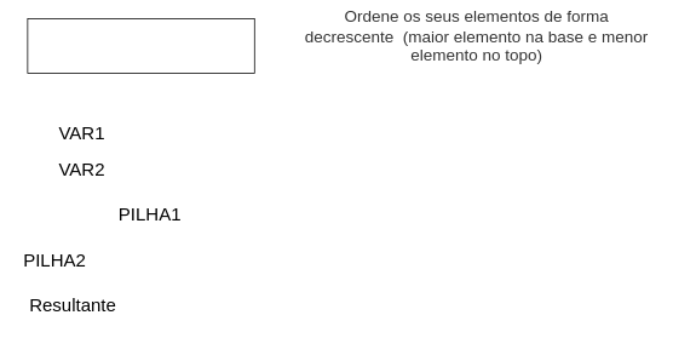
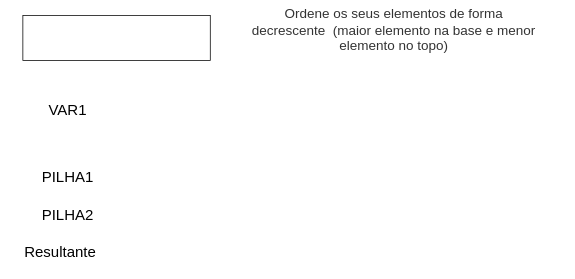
  <mxCell id="0" />
  <mxCell id="1" parent="0" />
  <mxCell id="2" value="VAR1" style="text;html=1;align=center;verticalAlign=middle;whiteSpace=wrap;rounded=0;fontSize=20;" vertex="1" parent="1"><mxGeometry x="60" y="130" width="60" height="30" as="geometry" /></mxCell>
- <mxCell id="3" value="VAR2" style="text;html=1;align=center;verticalAlign=middle;whiteSpace=wrap;rounded=0;fontSize=20;" vertex="1" parent="1"><mxGeometry x="60" y="170" width="60" height="30" as="geometry" /></mxCell>
- <mxCell id="4" value="PILHA1" style="text;html=1;align=center;verticalAlign=middle;whiteSpace=wrap;rounded=0;fontSize=20;" vertex="1" parent="1"><mxGeometry x="135" y="220" width="60" height="30" as="geometry" /></mxCell>
- <mxCell id="5" value="PILHA2" style="text;html=1;align=center;verticalAlign=middle;whiteSpace=wrap;rounded=0;fontSize=20;" vertex="1" parent="1"><mxGeometry x="30" y="270" width="60" height="30" as="geometry" /></mxCell>
+ <mxCell id="4" value="PILHA1" style="text;html=1;align=center;verticalAlign=middle;whiteSpace=wrap;rounded=0;fontSize=20;" vertex="1" parent="1"><mxGeometry x="60" y="220" width="60" height="30" as="geometry" /></mxCell>
+ <mxCell id="5" value="PILHA2" style="text;html=1;align=center;verticalAlign=middle;whiteSpace=wrap;rounded=0;fontSize=20;" vertex="1" parent="1"><mxGeometry x="60" y="270" width="60" height="30" as="geometry" /></mxCell>
  <mxCell id="6" value="Resultante" style="text;html=1;align=center;verticalAlign=middle;whiteSpace=wrap;rounded=0;fontSize=20;" vertex="1" parent="1"><mxGeometry x="20" y="320" width="120" height="30" as="geometry" /></mxCell>
  <mxCell id="7" value="" style="rounded=0;whiteSpace=wrap;html=1;" vertex="1" parent="1"><mxGeometry x="30" y="20" width="250" height="60" as="geometry" /></mxCell>
  <mxCell id="8" value="&lt;span style=&quot;color: rgb(51, 51, 51); font-family: sans-serif, sans-serif; font-size: 18px; text-align: left; background-color: rgb(255, 255, 255);&quot;&gt;Ordene os seus elementos de forma decrescente&amp;nbsp;&lt;/span&gt;&lt;span style=&quot;color: rgb(51, 51, 51); font-family: sans-serif, sans-serif; font-size: 18px; text-align: left; background-color: rgb(255, 255, 255);&quot;&gt;&amp;nbsp;(maior elemento na base e menor elemento no topo)&lt;/span&gt;" style="text;html=1;align=center;verticalAlign=middle;whiteSpace=wrap;rounded=0;fontSize=18;" vertex="1" parent="1"><mxGeometry x="305" y="25" width="440" height="30" as="geometry" /></mxCell>
